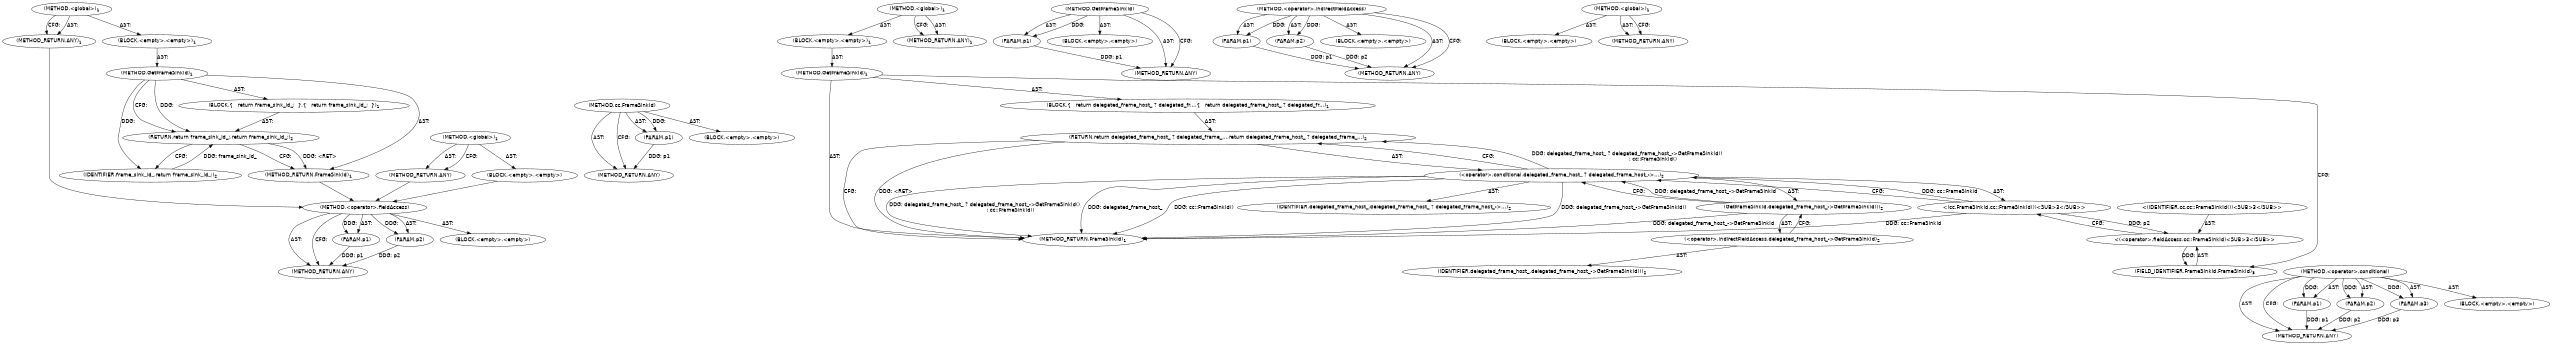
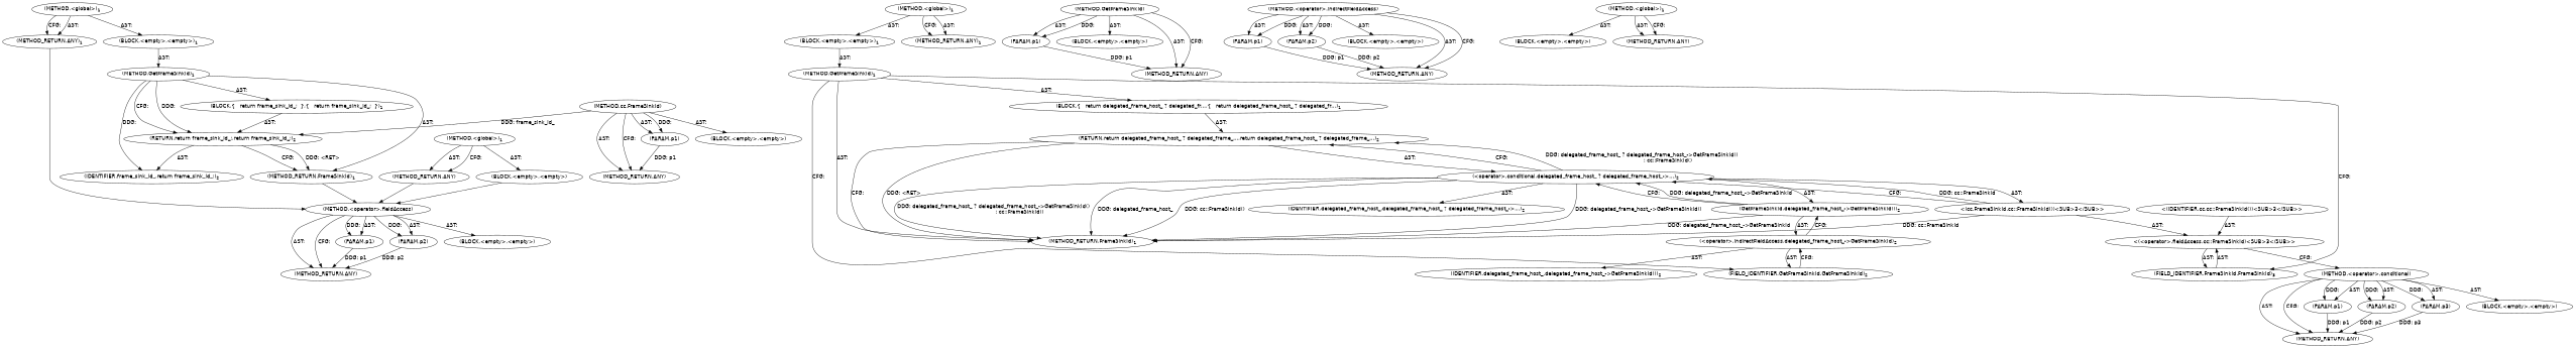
  digraph {
    fontname="DejaVu Sans"
    node [fontname="DejaVu Sans"]
    edge [fontname="DejaVu Sans"]
    n1 [label=<(METHOD,&lt;operator&gt;.fieldAccess)>]
    n2 [label=<(PARAM,p1)>]
    n3 [label=<(PARAM,p2)>]
    n4 [label=<(BLOCK,&lt;empty&gt;,&lt;empty&gt;)>]
    n5 [label=<(METHOD_RETURN,ANY)>]
    n6 [label=<(METHOD,&lt;global&gt;)<SUB>1</SUB>>]
    n7 [label=<(BLOCK,&lt;empty&gt;,&lt;empty&gt;)<SUB>1</SUB>>]
    n8 [label=<(METHOD_RETURN,ANY)<SUB>1</SUB>>]
    n9 [label=<(METHOD,GetFrameSinkId)<SUB>1</SUB>>]
    n10 [label=<(BLOCK,{   return delegated_frame_host_ ? delegated_fr...,{   return delegated_frame_host_ ? delegated_fr...)<SUB>1</SUB>>]
+   n11 [label=<(FIELD_IDENTIFIER,GetFrameSinkId,GetFrameSinkId)<SUB>2</SUB>>]
    n12 [label=<(FIELD_IDENTIFIER,FrameSinkId,FrameSinkId)<SUB>3</SUB>>]
    n13 [label=<(METHOD_RETURN,FrameSinkId)<SUB>1</SUB>>]
    n14 [label=<(RETURN,return delegated_frame_host_ ? delegated_frame_...,return delegated_frame_host_ ? delegated_frame_...)<SUB>2</SUB>>]
    n15 [label=<(&lt;operator&gt;.indirectFieldAccess,delegated_frame_host_-&gt;GetFrameSinkId)<SUB>2</SUB>>]
    n16 [label="<(&lt;operator&gt;.fieldAccess,cc::FrameSinkId)<SUB>3</SUB>>"]
    n17 [label=<(&lt;operator&gt;.conditional,delegated_frame_host_ ? delegated_frame_host_-&gt;...)<SUB>2</SUB>>]
    n18 [label=<(IDENTIFIER,delegated_frame_host_,delegated_frame_host_ ? delegated_frame_host_-&gt;...)<SUB>2</SUB>>]
    n19 [label=<(GetFrameSinkId,delegated_frame_host_-&gt;GetFrameSinkId())<SUB>2</SUB>>]
    n20 [label="<(cc.FrameSinkId,cc::FrameSinkId())<SUB>3</SUB>>"]
    n21 [label=<(IDENTIFIER,delegated_frame_host_,delegated_frame_host_-&gt;GetFrameSinkId())<SUB>2</SUB>>]
    n22 [label="<(IDENTIFIER,cc,cc::FrameSinkId())<SUB>3</SUB>>"]
    n23 [label=<(METHOD,GetFrameSinkId)>]
    n24 [label=<(PARAM,p1)>]
    n25 [label=<(BLOCK,&lt;empty&gt;,&lt;empty&gt;)>]
    n26 [label=<(METHOD_RETURN,ANY)>]
    n27 [label=<(METHOD,cc.FrameSinkId)>]
    n28 [label=<(PARAM,p1)>]
    n29 [label=<(BLOCK,&lt;empty&gt;,&lt;empty&gt;)>]
    n30 [label=<(METHOD_RETURN,ANY)>]
    n31 [label=<(METHOD,&lt;operator&gt;.indirectFieldAccess)>]
    n32 [label=<(PARAM,p1)>]
    n33 [label=<(PARAM,p2)>]
    n34 [label=<(BLOCK,&lt;empty&gt;,&lt;empty&gt;)>]
    n35 [label=<(METHOD_RETURN,ANY)>]
    n36 [label=<(METHOD,&lt;operator&gt;.conditional)>]
    n37 [label=<(PARAM,p1)>]
    n38 [label=<(PARAM,p2)>]
    n39 [label=<(PARAM,p3)>]
    n40 [label=<(BLOCK,&lt;empty&gt;,&lt;empty&gt;)>]
    n41 [label=<(METHOD_RETURN,ANY)>]
    n42 [label=<(METHOD,&lt;global&gt;)<SUB>1</SUB>>]
    n43 [label=<(BLOCK,&lt;empty&gt;,&lt;empty&gt;)>]
    n44 [label=<(METHOD_RETURN,ANY)>]
    n45 [label=<(METHOD,&lt;global&gt;)<SUB>1</SUB>>]
    n46 [label=<(BLOCK,&lt;empty&gt;,&lt;empty&gt;)<SUB>1</SUB>>]
    n47 [label=<(METHOD_RETURN,ANY)<SUB>1</SUB>>]
    n48 [label=<(METHOD,GetFrameSinkId)<SUB>1</SUB>>]
    n49 [label=<(BLOCK,{   return frame_sink_id_;  },{   return frame_sink_id_;  })<SUB>1</SUB>>]
    n50 [label=<(RETURN,return frame_sink_id_;,return frame_sink_id_;)<SUB>2</SUB>>]
    n51 [label=<(IDENTIFIER,frame_sink_id_,return frame_sink_id_;)<SUB>2</SUB>>]
    n52 [label=<(METHOD_RETURN,FrameSinkId)<SUB>1</SUB>>]
    n53 [label=<(METHOD,&lt;global&gt;)<SUB>1</SUB>>]
    n54 [label=<(BLOCK,&lt;empty&gt;,&lt;empty&gt;)>]
    n55 [label=<(METHOD_RETURN,ANY)>]
    n1 -> n2 [label="AST: "]
    n1 -> n2 [label="DDG: "]
    n1 -> n3 [label="AST: "]
    n1 -> n3 [label="DDG: "]
    n1 -> n4 [label="AST: "]
    n1 -> n5 [label="AST: "]
    n1 -> n5 [label="CFG: "]
    n2 -> n5 [label="DDG: p1"]
    n3 -> n5 [label="DDG: p2"]
    n6 -> n7 [label="AST: "]
    n6 -> n8 [label="AST: "]
    n6 -> n8 [label="CFG: "]
    n7 -> n9 [label="AST: "]
    n9 -> n10 [label="AST: "]
+   n9 -> n11 [label="CFG: "]
    n9 -> n12 [label="CFG: "]
    n9 -> n13 [label="AST: "]
    n10 -> n14 [label="AST: "]
+   n11 -> n15 [label="CFG: "]
    n12 -> n16 [label="AST: "]
    n14 -> n13 [label="CFG: "]
    n14 -> n13 [label="DDG: &lt;RET&gt;"]
    n14 -> n17 [label="AST: "]
+   n15 -> n11 [label="AST: "]
    n15 -> n19 [label="CFG: "]
    n15 -> n21 [label="AST: "]
-   n16 -> n12 [label="DDG: "]
-   n16 -> n20 [label="CFG: "]
+   n16 -> n12 [label="AST: "]
+   n16 -> n36 [label="CFG: "]
    n17 -> n13 [label="DDG: delegated_frame_host_"]
    n17 -> n13 [label="DDG: cc::FrameSinkId()"]
    n17 -> n13 [label="DDG: delegated_frame_host_-&gt;GetFrameSinkId()"]
    n17 -> n13 [label="DDG: delegated_frame_host_ ? delegated_frame_host_-&gt;GetFrameSinkId()\n                               : cc::FrameSinkId()"]
    n17 -> n14 [label="CFG: "]
    n17 -> n14 [label="DDG: delegated_frame_host_ ? delegated_frame_host_-&gt;GetFrameSinkId()\n                               : cc::FrameSinkId()"]
    n17 -> n18 [label="AST: "]
    n17 -> n19 [label="AST: "]
    n17 -> n20 [label="AST: "]
    n19 -> n13 [label="DDG: delegated_frame_host_-&gt;GetFrameSinkId"]
    n19 -> n15 [label="AST: "]
    n19 -> n17 [label="CFG: "]
    n19 -> n17 [label="DDG: delegated_frame_host_-&gt;GetFrameSinkId"]
    n20 -> n13 [label="DDG: cc::FrameSinkId"]
-   n20 -> n16 [label="DDG: p2"]
+   n20 -> n16 [label="AST: "]
    n20 -> n17 [label="CFG: "]
    n20 -> n17 [label="DDG: cc::FrameSinkId"]
    n22 -> n16 [label="AST: "]
    n23 -> n24 [label="AST: "]
    n23 -> n24 [label="DDG: "]
    n23 -> n25 [label="AST: "]
    n23 -> n26 [label="AST: "]
    n23 -> n26 [label="CFG: "]
    n24 -> n26 [label="DDG: p1"]
    n27 -> n28 [label="AST: "]
    n27 -> n28 [label="DDG: "]
    n27 -> n29 [label="AST: "]
    n27 -> n30 [label="AST: "]
    n27 -> n30 [label="CFG: "]
    n28 -> n30 [label="DDG: p1"]
    n31 -> n32 [label="AST: "]
    n31 -> n32 [label="DDG: "]
    n31 -> n33 [label="AST: "]
    n31 -> n33 [label="DDG: "]
    n31 -> n34 [label="AST: "]
    n31 -> n35 [label="AST: "]
    n31 -> n35 [label="CFG: "]
    n32 -> n35 [label="DDG: p1"]
    n33 -> n35 [label="DDG: p2"]
    n36 -> n37 [label="AST: "]
    n36 -> n37 [label="DDG: "]
    n36 -> n38 [label="AST: "]
    n36 -> n38 [label="DDG: "]
    n36 -> n39 [label="AST: "]
    n36 -> n39 [label="DDG: "]
    n36 -> n40 [label="AST: "]
    n36 -> n41 [label="AST: "]
    n36 -> n41 [label="CFG: "]
    n37 -> n41 [label="DDG: p1"]
    n38 -> n41 [label="DDG: p2"]
    n39 -> n41 [label="DDG: p3"]
    n42 -> n43 [label="AST: "]
    n42 -> n44 [label="AST: "]
    n42 -> n44 [label="CFG: "]
    n45 -> n46 [label="AST: "]
    n45 -> n47 [label="AST: "]
    n45 -> n47 [label="CFG: "]
    n46 -> n48 [label="AST: "]
    n47 -> n1
    n48 -> n49 [label="AST: "]
    n48 -> n50 [label="CFG: "]
    n48 -> n50 [label="DDG: "]
    n48 -> n51 [label="DDG: "]
    n48 -> n52 [label="AST: "]
    n49 -> n50 [label="AST: "]
-   n50 -> n51 [label="CFG: "]
+   n50 -> n51 [label="AST: "]
    n50 -> n52 [label="CFG: "]
    n50 -> n52 [label="DDG: &lt;RET&gt;"]
-   n51 -> n50 [label="DDG: frame_sink_id_"]
+   n27 -> n50 [label="DDG: frame_sink_id_"]
    n52 -> n1
    n53 -> n54 [label="AST: "]
    n53 -> n55 [label="AST: "]
    n53 -> n55 [label="CFG: "]
    n54 -> n1
    n55 -> n1
  }
